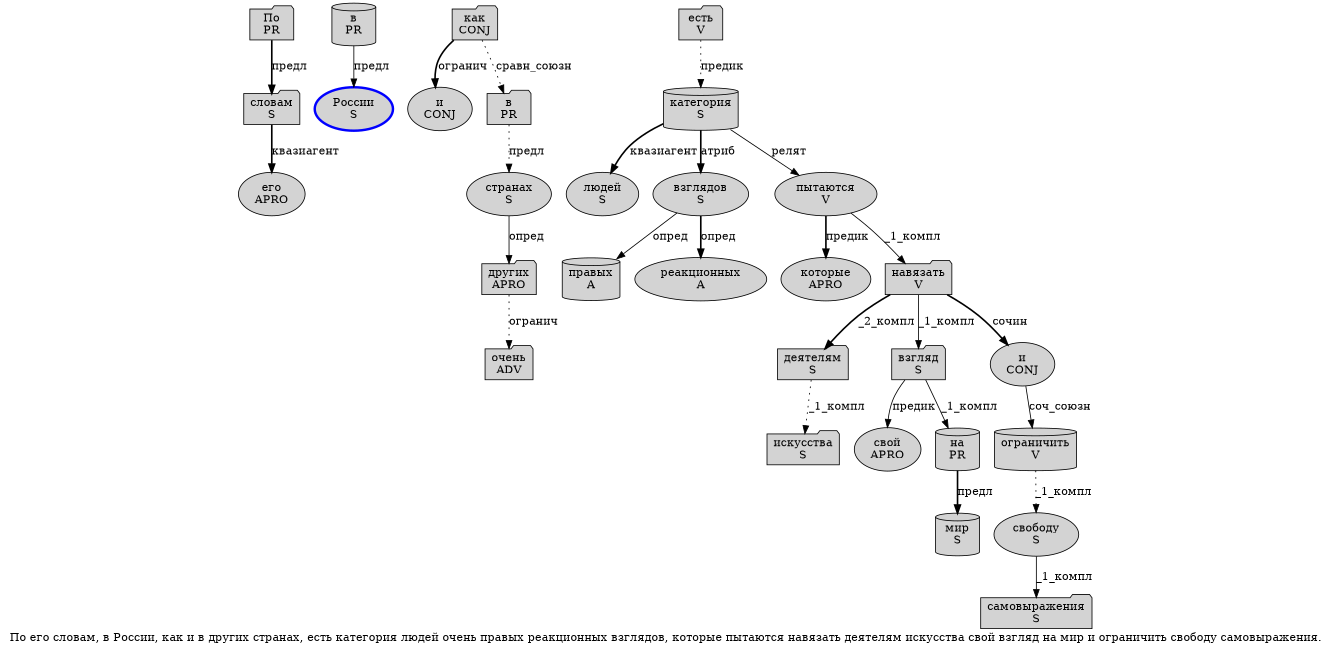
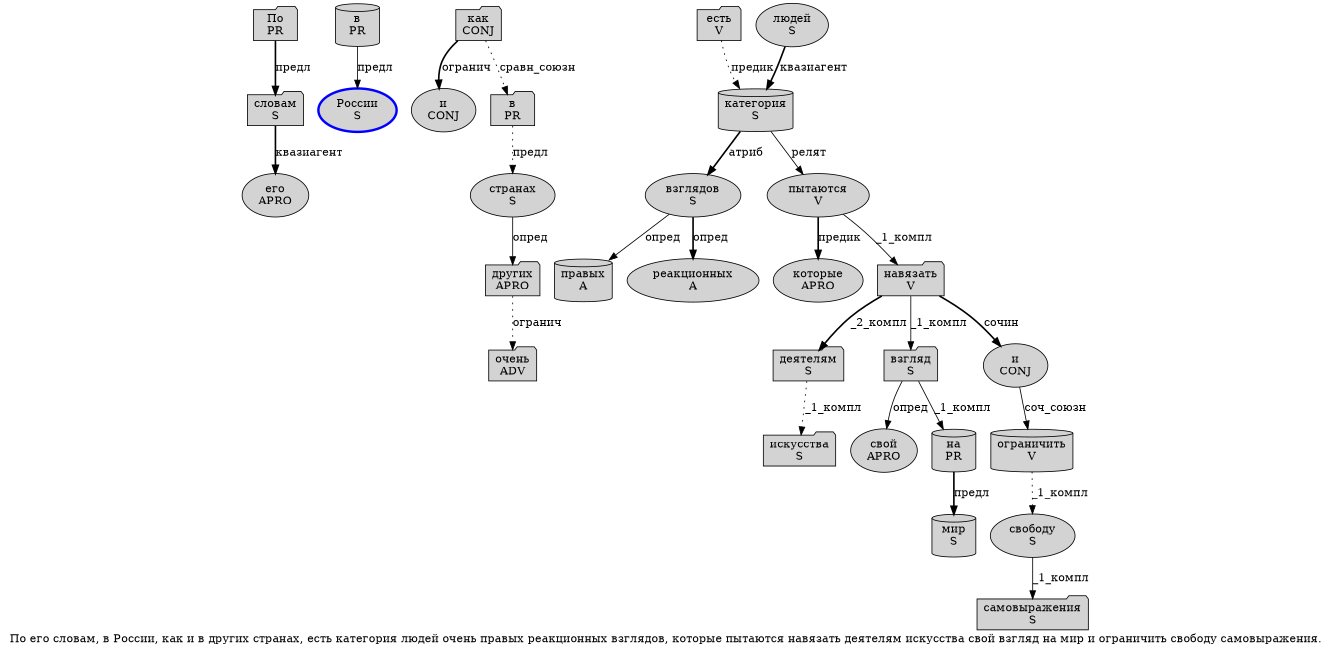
  digraph {
    label="По его словам, в России, как и в других странах, есть категория людей очень правых реакционных взглядов, которые пытаются навязать деятелям искусства свой взгляд на мир и ограничить свободу самовыражения."
    node [fillcolor=lightgray penwidth=1 shape=folder style=filled]
    edge [style=bold]
    n1 [label="По\nPR"]
    n2 [label="словам\nS"]
    n3 [label="его\nAPRO" shape=ellipse]
    n4 [label="в\nPR" shape=cylinder]
    n5 [color=blue label="России\nS" penwidth=3 shape=ellipse]
    n6 [label="как\nCONJ"]
    n7 [label="и\nCONJ" shape=ellipse]
    n8 [label="в\nPR"]
    n9 [label="странах\nS" shape=ellipse]
    n10 [label="других\nAPRO"]
    n11 [label="очень\nADV"]
    n12 [label="есть\nV"]
    n13 [label="категория\nS" shape=cylinder]
    n14 [label="людей\nS" shape=ellipse]
    n15 [label="взглядов\nS" shape=ellipse]
    n16 [label="пытаются\nV" shape=ellipse]
    n17 [label="правых\nA" shape=cylinder]
    n18 [label="реакционных\nA" shape=ellipse]
    n19 [label="которые\nAPRO" shape=ellipse]
    n20 [label="навязать\nV"]
    n21 [label="деятелям\nS"]
    n22 [label="взгляд\nS"]
    n23 [label="и\nCONJ" shape=ellipse]
    n24 [label="искусства\nS"]
    n25 [label="свой\nAPRO" shape=ellipse]
    n26 [label="на\nPR" shape=cylinder]
    n27 [label="ограничить\nV" shape=cylinder]
    n28 [label="мир\nS" shape=cylinder]
    n29 [label="свободу\nS" shape=ellipse]
    n30 [label="самовыражения\nS"]
    n1 -> n2 [label="предл"]
    n2 -> n3 [label="квазиагент"]
    n4 -> n5 [label="предл" style=solid]
    n6 -> n7 [label="огранич"]
    n6 -> n8 [label="сравн_союзн" style=dotted]
    n8 -> n9 [label="предл" style=dotted]
    n9 -> n10 [label="опред" style=solid]
    n10 -> n11 [label="огранич" style=dotted]
    n12 -> n13 [label="предик" style=dotted]
-   n13 -> n14 [label="квазиагент"]
+   n14 -> n13 [label="квазиагент"]
    n13 -> n15 [label="атриб"]
    n13 -> n16 [label="релят" style=solid]
    n15 -> n17 [label="опред" style=solid]
    n15 -> n18 [label="опред"]
    n16 -> n19 [label="предик"]
    n16 -> n20 [label="_1_компл" style=solid]
    n20 -> n21 [label="_2_компл"]
    n20 -> n22 [label="_1_компл" style=solid]
    n20 -> n23 [label="сочин"]
    n21 -> n24 [label="_1_компл" style=dotted]
-   n22 -> n25 [label="предик" style=solid]
+   n22 -> n25 [label="опред" style=solid]
    n22 -> n26 [label="_1_компл" style=solid]
    n23 -> n27 [label="соч_союзн" style=solid]
    n26 -> n28 [label="предл"]
    n27 -> n29 [label="_1_компл" style=dotted]
    n29 -> n30 [label="_1_компл" style=solid]
  }
